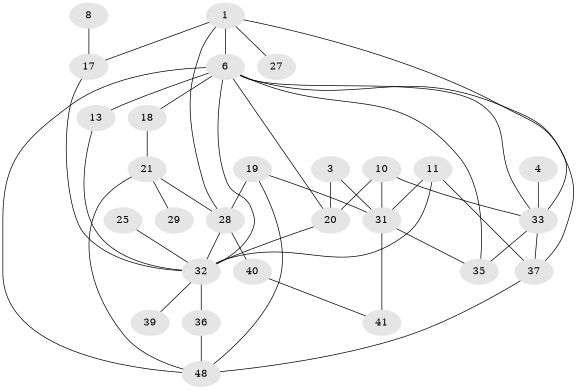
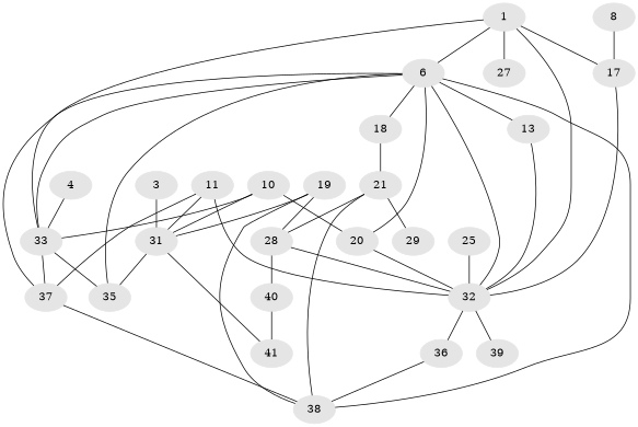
  graph {
    node [color=gray90 style=filled]
    edge [weight=1.0]
    1
    6
    17
    27
    28
    33
    18
    20
    n9 [label=13]
    32
    35
    37
-   38 [label=48]
+   38
    40
    21
    3
    31
    41
    36
    39
    8
    n22 [label=4]
    10
    n24 [label=11]
    29
    19
    25
    1 -- 6
    1 -- 17
    1 -- 27
-   1 -- 28
+   1 -- 32
    1 -- 33
    6 -- 33
    6 -- 18
    6 -- 20
    6 -- n9
    6 -- 32
    6 -- 35
    6 -- 37
    6 -- 38
    17 -- 32
    28 -- 32
    28 -- 40
    33 -- 35 [weight=2.0]
    33 -- 37
    18 -- 21
    20 -- 32
    n9 -- 32
    32 -- 36 [weight=2.0]
    32 -- 39
    37 -- 38
    40 -- 41
    21 -- 28
    21 -- 38
    21 -- 29
-   3 -- 20
    3 -- 31
    31 -- 35
    31 -- 41 [weight=2.0]
    36 -- 38
    8 -- 17
    n22 -- 33
    10 -- 33
    10 -- 20
    10 -- 31
    n24 -- 32
    n24 -- 37
    n24 -- 31
    19 -- 28
    19 -- 38
    19 -- 31
    25 -- 32
  }
